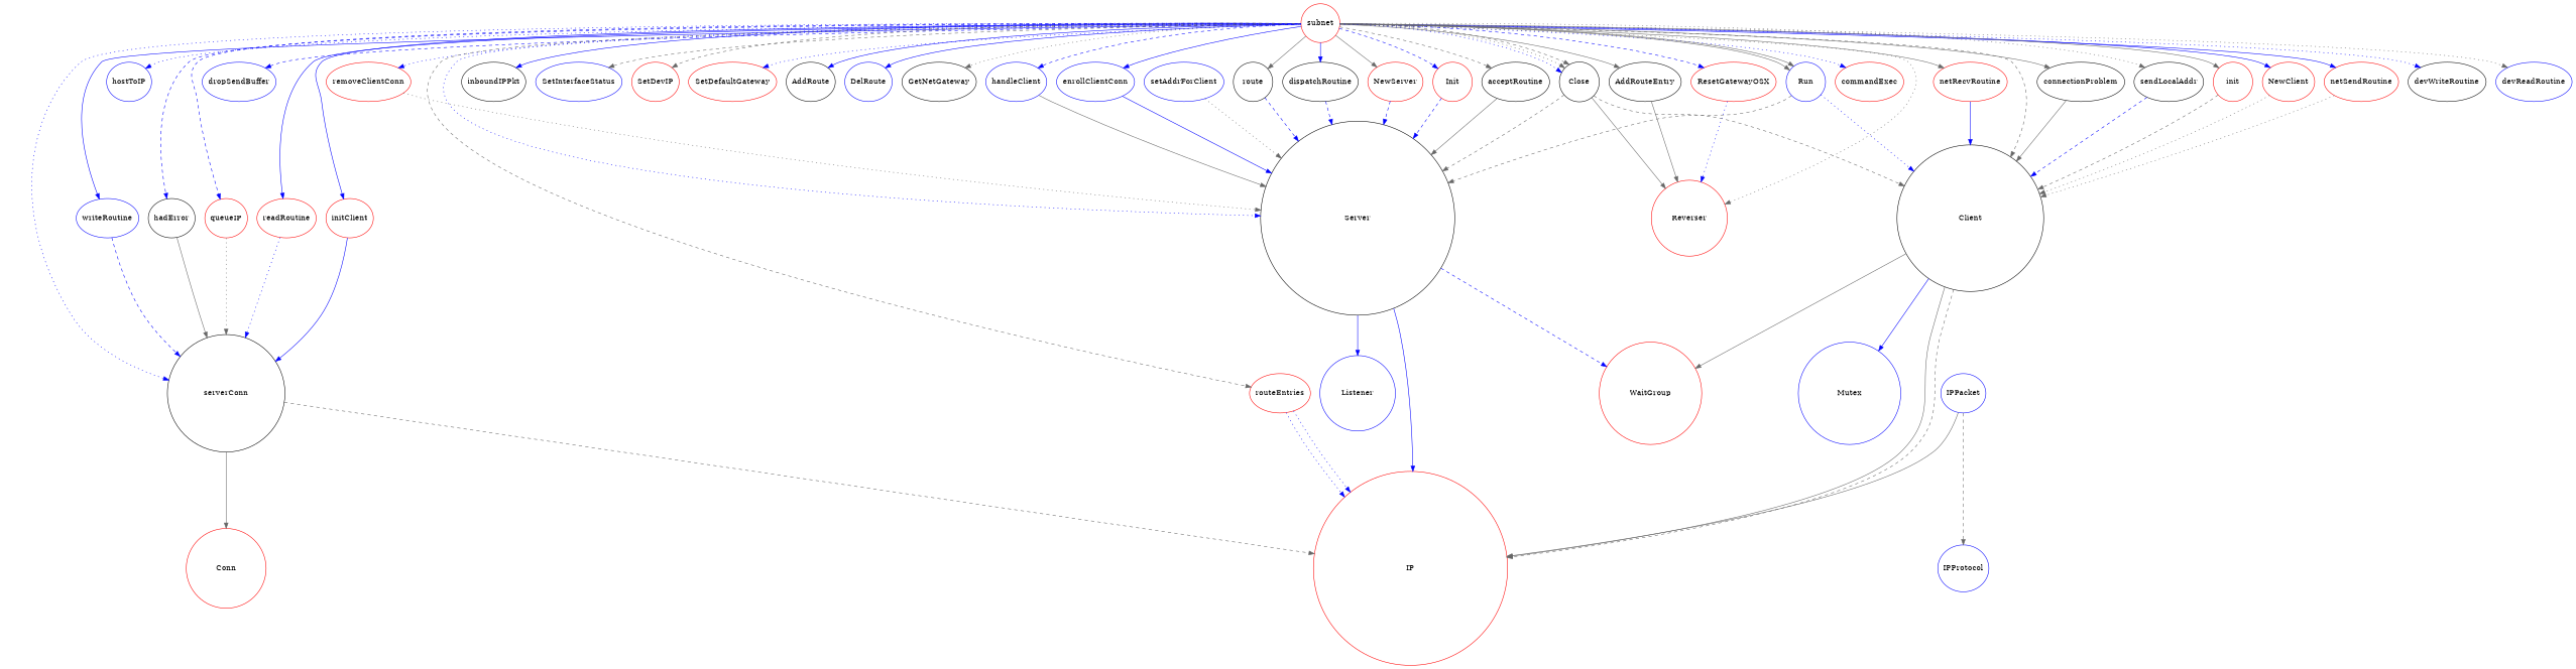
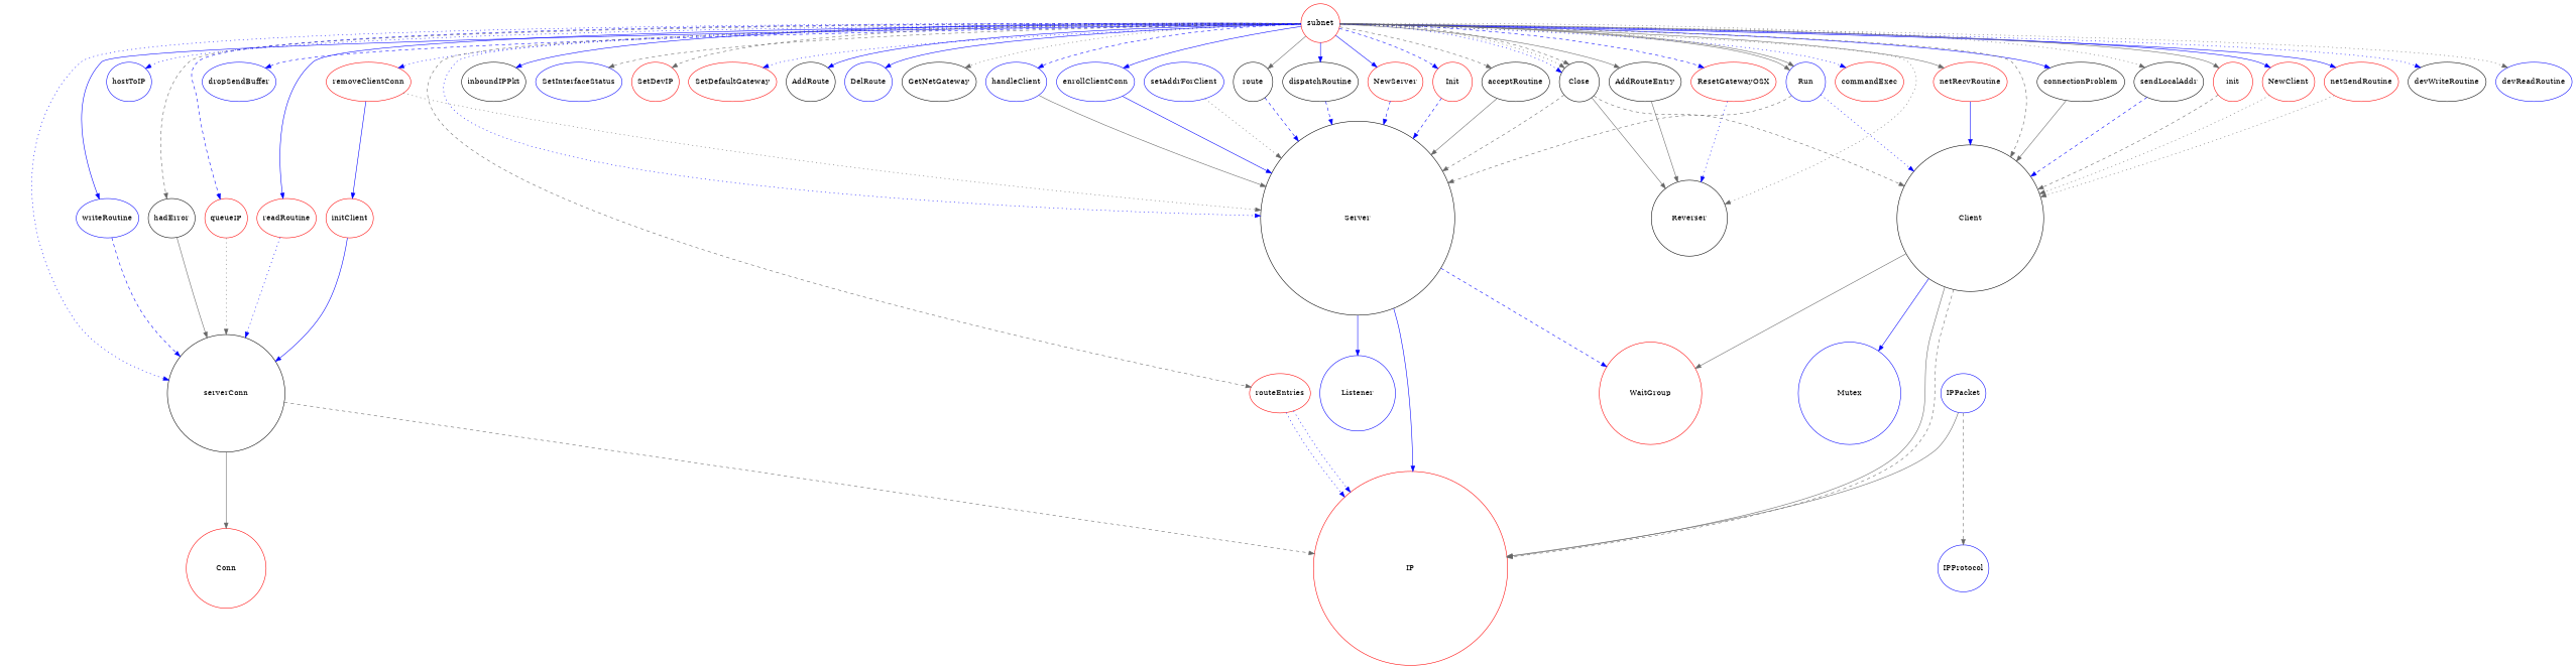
  digraph {
    node [color=red]
    edge [color=blue style=solid]
    n1 [height=1 label=subnet width=1]
    n2 [height=1.0088270369523462 label=removeClientConn width=1.0088270369523462]
    n3 [color=black height=1.0088270369523462 label=devWriteRoutine width=1.0088270369523462]
    n4 [color=blue height=1.0088270369523462 label=devReadRoutine width=1.0088270369523462]
    n5 [color=black height=1.0088270369523462 label=hadError width=1.0088270369523462]
    n6 [height=1.0088270369523462 label=NewClient width=1.0088270369523462]
    n7 [color=blue height=1.0088270369523462 label=hostToIP width=1.0088270369523462]
    n8 [height=1.0088270369523462 label=queueIP width=1.0088270369523462]
    n9 [height=1.0088270369523462 label=netSendRoutine width=1.0088270369523462]
    n10 [color=blue height=1.0088270369523462 label=dropSendBuffer width=1.0088270369523462]
    n11 [height=1.0088270369523462 label=netRecvRoutine width=1.0088270369523462]
    n12 [color=black height=1.0088270369523462 label=connectionProblem width=1.0088270369523462]
    n13 [color=black height=1.0088270369523462 label=sendLocalAddr width=1.0088270369523462]
    n14 [height=1.0088270369523462 label=readRoutine width=1.0088270369523462]
    n15 [color=blue height=1.0088270369523462 label=writeRoutine width=1.0088270369523462]
    n16 [color=black height=1.0088270369523462 label=inboundIPPkt width=1.0088270369523462]
    n17 [color=blue height=1.0088270369523462 label=SetInterfaceStatus width=1.0088270369523462]
    n18 [height=1.0088270369523462 label=SetDevIP width=1.0088270369523462]
    n19 [height=1.0088270369523462 label=SetDefaultGateway width=1.0088270369523462]
    n20 [color=black height=1.0088270369523462 label=AddRoute width=1.0088270369523462]
    n21 [color=blue height=1.0088270369523462 label=DelRoute width=1.0088270369523462]
    n22 [color=black height=1.0088270369523462 label=GetNetGateway width=1.0088270369523462]
    n23 [height=1.0088270369523462 label=initClient width=1.0088270369523462]
    n24 [height=1.0088270369523462 label=routeEntries width=1.0088270369523462]
    n25 [color=black height=1.0088270369523462 label=AddRouteEntry width=1.0088270369523462]
    n26 [height=1.0088270369523462 label=ResetGatewayOSX width=1.0088270369523462]
    n27 [color=black height=1.0088270369523462 label=route width=1.0088270369523462]
    n28 [color=black height=1.0088270369523462 label=dispatchRoutine width=1.0088270369523462]
    n29 [height=1.0088270369523462 label=NewServer width=1.0088270369523462]
    n30 [height=1.0088270369523462 label=Init width=1.0088270369523462]
    n31 [color=black height=1.0088270369523462 label=acceptRoutine width=1.0088270369523462]
    n32 [color=blue height=1.0088270369523462 label=handleClient width=1.0088270369523462]
    n33 [color=blue height=1.0088270369523462 label=enrollClientConn width=1.0088270369523462]
    n34 [height=1.0088270369523462 label=init width=1.0088270369523462]
    n35 [height=1.0088270369523462 label=commandExec width=1.0088270369523462]
    n36 [color=blue height=1.0176540739046922 label=Run width=1.0176540739046922]
    n37 [color=black height=1.0264811108570382 label=Close width=1.0264811108570382]
-   n38 [height=1.9581775183958476 label=Reverser width=1.9581775183958476]
+   n38 [color=black height=1.9581775183958476 label=Reverser width=1.9581775183958476]
    n39 [color=black height=3.0324296869754863 label=serverConn width=3.0324296869754863]
    n40 [color=black height=3.7831718369912 label=Client width=3.7831718369912]
    n41 [color=black height=4.997333427005085 label=Server width=4.997333427005085]
    n42 [color=blue height=1.0088270369523462 label=IPPacket width=1.0088270369523462]
    n43 [color=blue height=1.2023602650023142 label=IPProtocol width=1.2023602650023142]
    n44 [height=5 label=IP width=5]
    n45 [color=blue height=1.0088270369523462 label=setAddrForClient width=1.0088270369523462]
    n46 [height=2.062490889726983 label=Conn width=2.062490889726983]
    n47 [color=blue height=2.6396319393165166 label=Mutex width=2.6396319393165166]
    n48 [height=2.6396319393165166 label=WaitGroup width=2.6396319393165166]
    n49 [color=blue height=1.9488355633669587 label=Listener width=1.9488355633669587]
    n1 -> n2 [style=dotted]
    n1 -> n3 [style=dotted]
    n1 -> n4 [color=gray40 style=dotted]
-   n1 -> n5 [style=dashed]
+   n1 -> n5 [color=gray40 style=dashed]
    n1 -> n6
    n1 -> n7 [style=dotted]
    n1 -> n8 [style=dashed]
    n1 -> n9
    n1 -> n10 [style=dashed]
    n1 -> n11 [color=gray40]
-   n1 -> n12 [color=gray40]
+   n1 -> n12
    n1 -> n13 [color=gray40 style=dotted]
    n1 -> n14
    n1 -> n15
    n1 -> n16
    n1 -> n17 [color=gray40 style=dashed]
    n1 -> n18 [color=gray40 style=dashed]
    n1 -> n19 [style=dotted]
    n1 -> n20
    n1 -> n21
    n1 -> n22 [color=gray40 style=dotted]
-   n1 -> n23
+   n2 -> n23
    n1 -> n24 [color=gray40 style=dashed]
    n1 -> n25 [color=gray40]
    n1 -> n26 [style=dashed]
    n1 -> n27 [color=gray40]
    n1 -> n28
-   n1 -> n29 [color=gray40]
+   n1 -> n29
    n1 -> n30 [style=dashed]
    n1 -> n31 [color=gray40 style=dashed]
    n1 -> n32 [style=dashed]
    n1 -> n33
    n1 -> n34 [color=gray40]
    n1 -> n35 [style=dotted]
    n1 -> n36 [color=gray40]
    n1 -> n36 [color=gray40]
    n1 -> n37 [style=dotted]
    n1 -> n37 [color=gray40 style=dotted]
    n1 -> n37 [color=gray40 style=dashed]
    n1 -> n38 [color=gray40 style=dotted]
    n1 -> n39 [style=dotted]
    n1 -> n40 [color=gray40 style=dashed]
    n1 -> n41 [style=dotted]
    n2 -> n41 [color=gray40 style=dotted]
    n5 -> n39 [color=gray40]
    n6 -> n40 [color=gray40 style=dotted]
    n8 -> n39 [color=gray40 style=dotted]
    n9 -> n40 [color=gray40 style=dotted]
    n11 -> n40
    n12 -> n40 [color=gray40]
    n13 -> n40 [style=dashed]
    n14 -> n39 [style=dotted]
    n15 -> n39 [style=dashed]
    n23 -> n39
    n24 -> n44 [style=dotted]
    n24 -> n44 [style=dotted]
    n25 -> n38 [color=gray40]
    n26 -> n38 [style=dotted]
    n27 -> n41 [style=dashed]
    n28 -> n41 [style=dashed]
    n29 -> n41 [style=dashed]
    n30 -> n41 [style=dashed]
    n31 -> n41 [color=gray40]
    n32 -> n41 [color=gray40]
    n33 -> n41
    n34 -> n40 [color=gray40 style=dashed]
    n36 -> n40 [style=dotted]
    n36 -> n41 [color=gray40 style=dashed]
    n37 -> n38 [color=gray40]
    n37 -> n40 [color=gray40 style=dashed]
    n37 -> n41 [color=gray40 style=dashed]
    n39 -> n44 [color=gray40 style=dashed]
    n39 -> n46 [color=gray40]
    n40 -> n44 [color=gray40]
    n40 -> n44 [color=gray40 style=dashed]
    n40 -> n47
    n40 -> n48 [color=gray40]
    n41 -> n44
    n41 -> n48 [style=dashed]
    n41 -> n49
    n42 -> n43 [color=gray40 style=dashed]
    n42 -> n44 [color=gray40]
    n45 -> n41 [color=gray40 style=dotted]
  }
